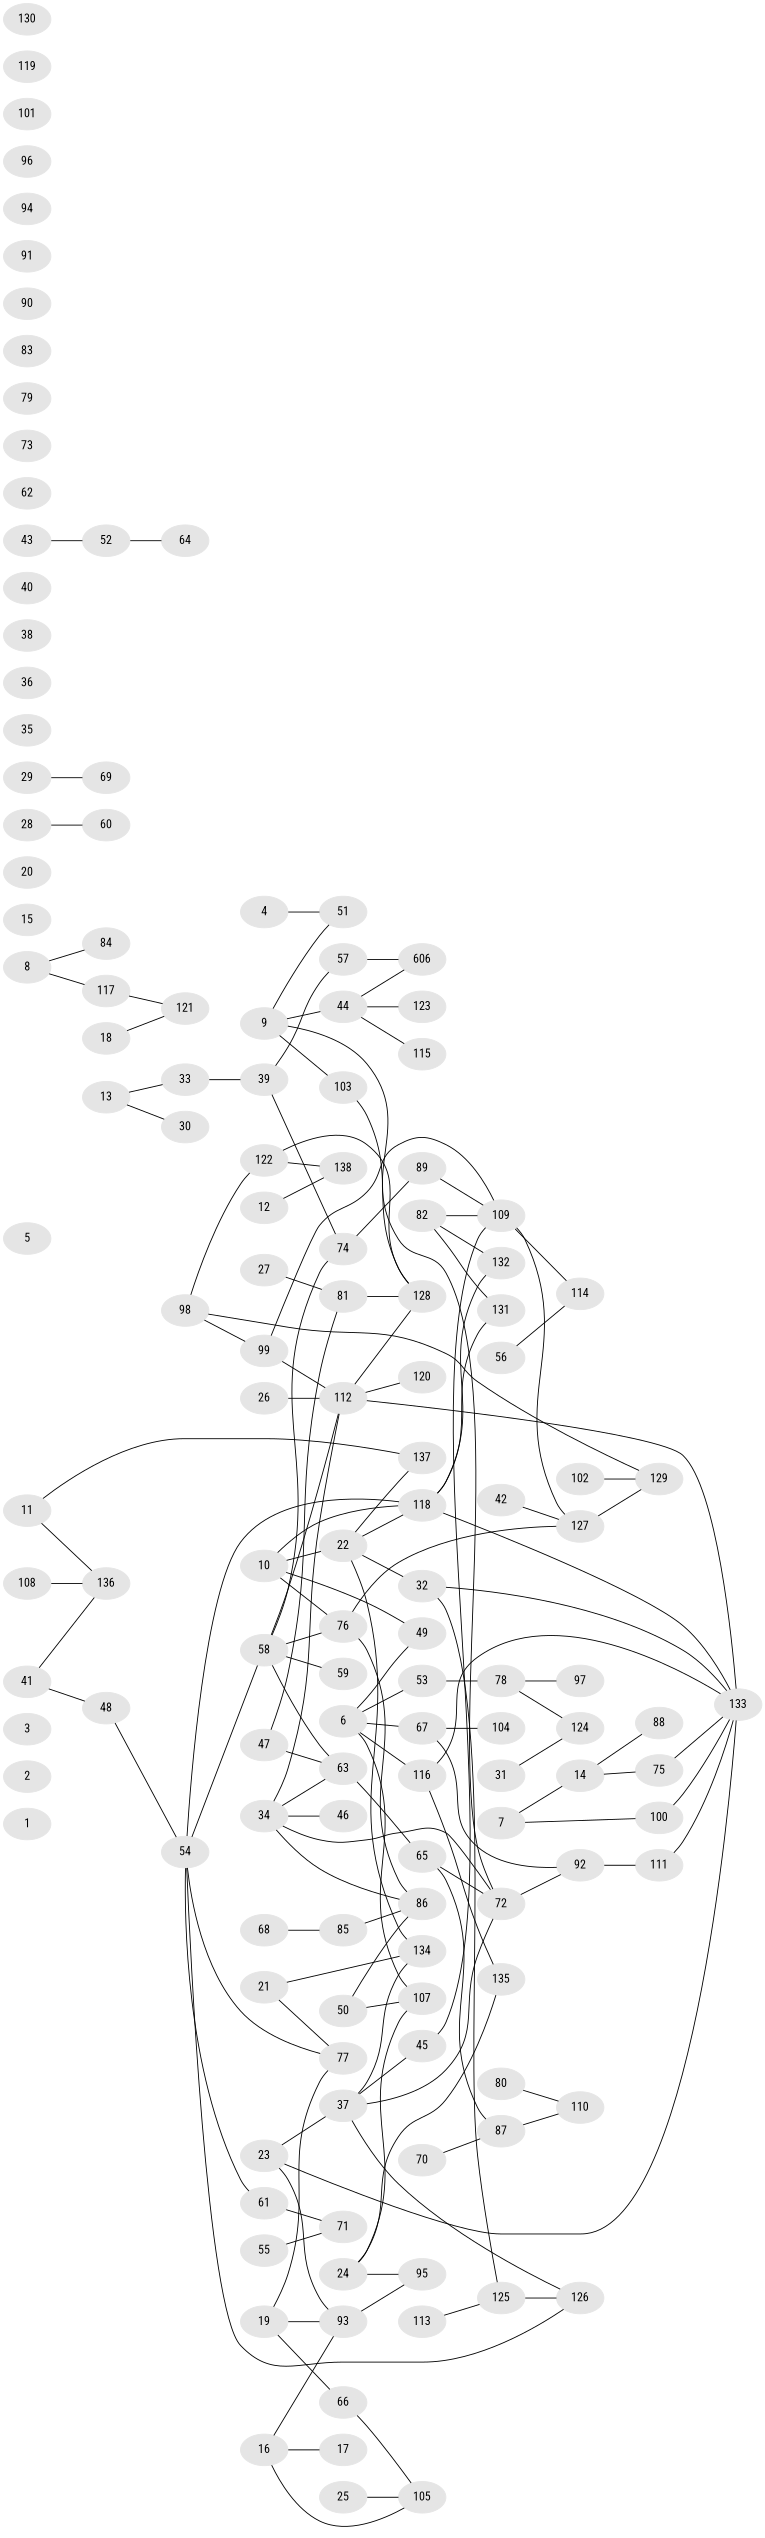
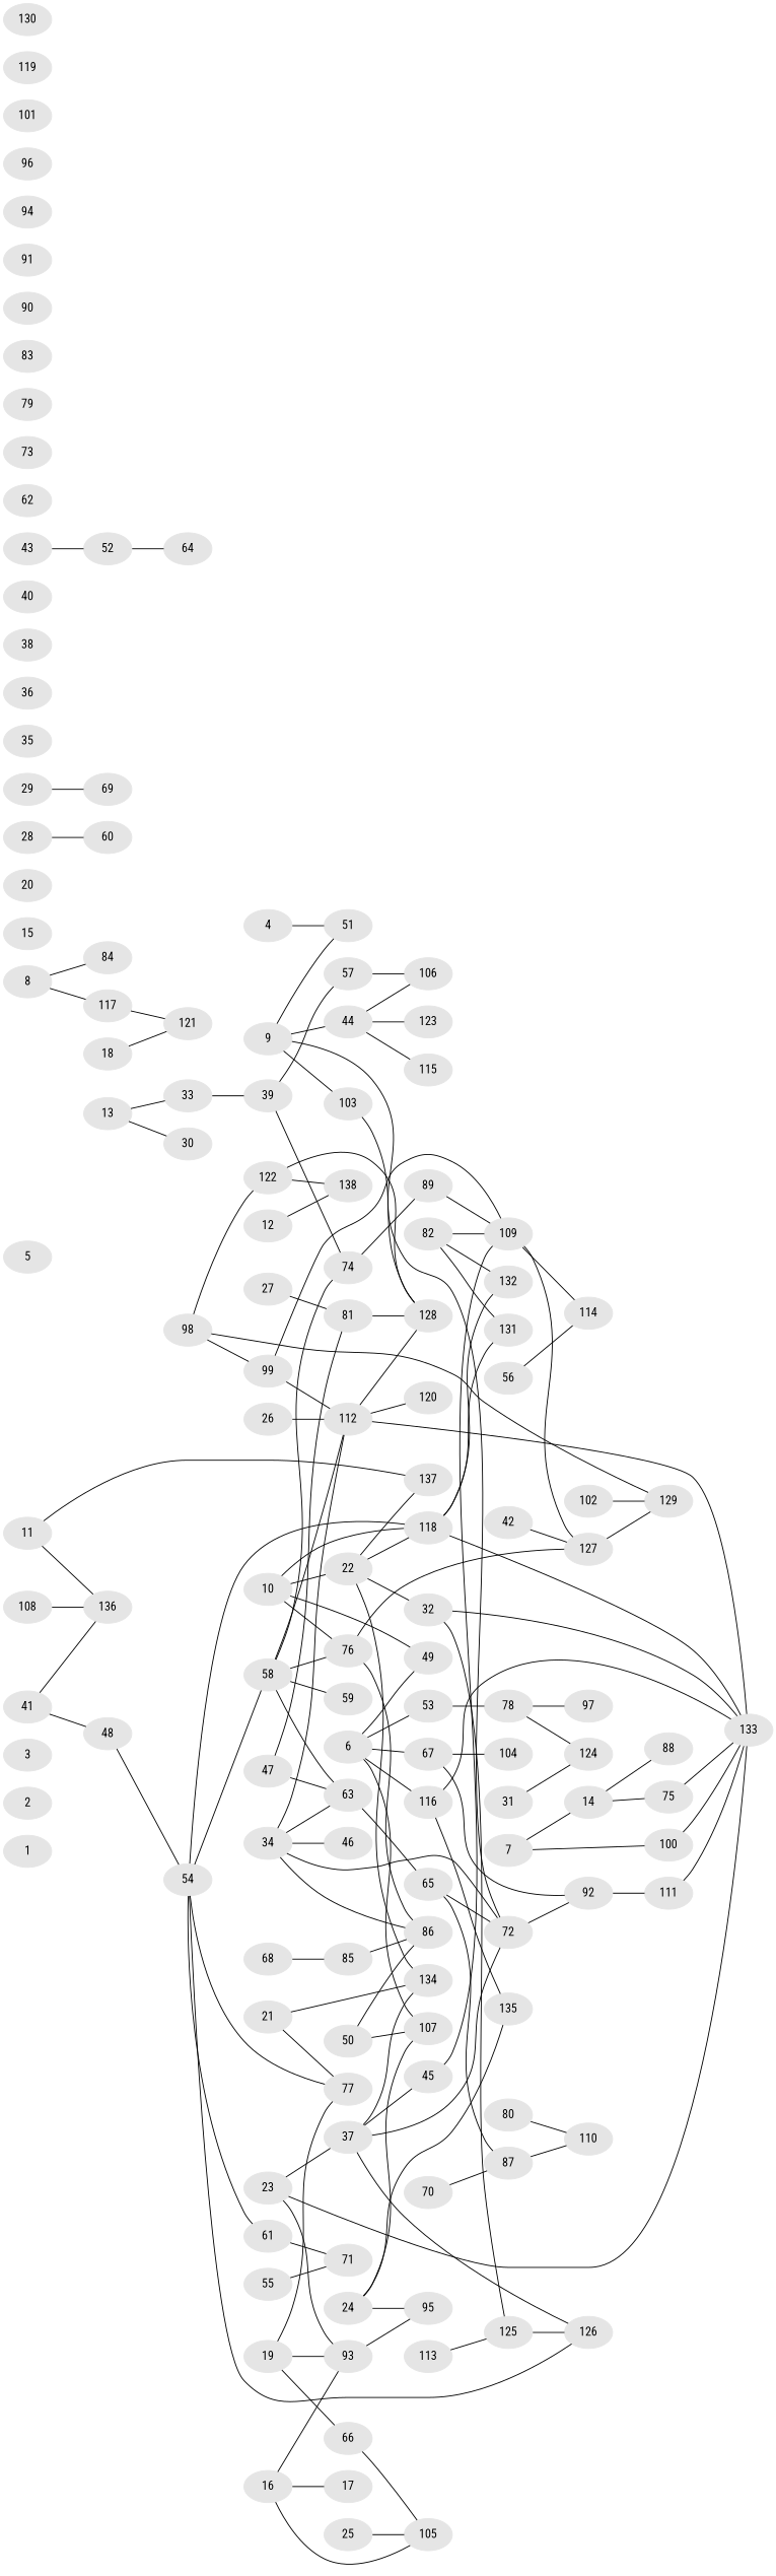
  graph {
    fontname="Roboto Condensed"
    rankdir=LR
    node [color=gray90 fontname="Roboto Condensed" style=filled]
    edge [fontname="Roboto Condensed"]
    1
    2
    3
    4
    51
    5
    6
    49
    53
    67
    107
    116
    78
    92
    104
    133
    135
    7
    14
    100
    75
    88
    8
    84
    117
    121
    9
    44
    72
    103
-   106 [label=606]
+   106
    115
    123
    128
    10
    22
    76
    118
    137
    134
    32
    86
    127
    131
    132
    11
    136
    12
    138
    13
    30
    33
    39
    15
    16
    17
    93
    105
    95
    18
    19
    66
    77
    20
    21
    125
    23
    37
    45
    126
    24
    25
    26
    112
    120
    27
    81
    28
    60
    29
    69
    31
    124
    57
    74
    34
    46
    63
    65
    35
    36
    109
    38
    89
    40
    41
    48
    54
    42
    129
    43
    52
    64
    114
    47
    58
    61
    50
    97
    59
    71
    55
    56
    82
    62
    87
    110
    111
    68
    85
    70
    73
    79
    80
    83
    90
    91
    94
    96
    98
    99
    122
    101
    102
    108
    113
    119
    130
    4 -- 51
    6 -- 49
    6 -- 53
    6 -- 67
    6 -- 107
    6 -- 116
    53 -- 78
    67 -- 92
    67 -- 104
    116 -- 133
    116 -- 135
    78 -- 124
    78 -- 97
    92 -- 111
    7 -- 14
    7 -- 100
    14 -- 75
    14 -- 88
    100 -- 133
    75 -- 133
    8 -- 84
    8 -- 117
    117 -- 121
    9 -- 51
    9 -- 44
    9 -- 72
    9 -- 103
    44 -- 106
    44 -- 115
    44 -- 123
    72 -- 92
    103 -- 128
    10 -- 49
    10 -- 22
    10 -- 76
    10 -- 118
    22 -- 118
    22 -- 137
    22 -- 134
    22 -- 32
    76 -- 86
    76 -- 127
    118 -- 133
    118 -- 131
    118 -- 132
    32 -- 133
    32 -- 125
    127 -- 129
    11 -- 137
    11 -- 136
    12 -- 138
    13 -- 30
    13 -- 33
    33 -- 39
    39 -- 57
    39 -- 74
    16 -- 17
    16 -- 93
    16 -- 105
    93 -- 95
    18 -- 121
    19 -- 93
    19 -- 66
    19 -- 77
    66 -- 105
    21 -- 134
    21 -- 77
    125 -- 126
    23 -- 133
    23 -- 93
    23 -- 37
    37 -- 72
    37 -- 134
    37 -- 45
    37 -- 126
    45 -- 109
    24 -- 107
    24 -- 135
    24 -- 95
    25 -- 105
    26 -- 112
    112 -- 133
    112 -- 128
    112 -- 120
    27 -- 81
    81 -- 128
    28 -- 60
    29 -- 69
    31 -- 124
    57 -- 106
    74 -- 89
    34 -- 72
    34 -- 86
    34 -- 112
    34 -- 46
    34 -- 63
    63 -- 65
    65 -- 72
    65 -- 87
    109 -- 127
    109 -- 114
    89 -- 109
    41 -- 136
    41 -- 48
    48 -- 54
    54 -- 118
    54 -- 77
    54 -- 126
    54 -- 58
    54 -- 61
    42 -- 127
    43 -- 52
    52 -- 64
    47 -- 81
    47 -- 63
    58 -- 76
    58 -- 112
    58 -- 74
    58 -- 63
    58 -- 59
    61 -- 71
    50 -- 107
    50 -- 86
    55 -- 71
    56 -- 114
    82 -- 131
    82 -- 132
    82 -- 109
    87 -- 110
    111 -- 133
    68 -- 85
    85 -- 86
    70 -- 87
    80 -- 110
    98 -- 129
    98 -- 99
    98 -- 122
    99 -- 112
    99 -- 109
    122 -- 128
    122 -- 138
    102 -- 129
    108 -- 136
    113 -- 125
  }
